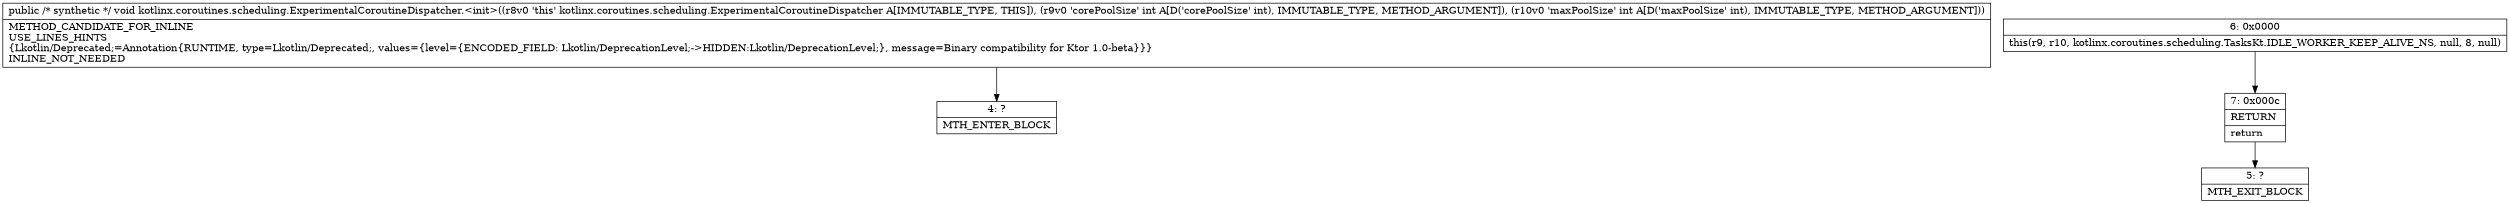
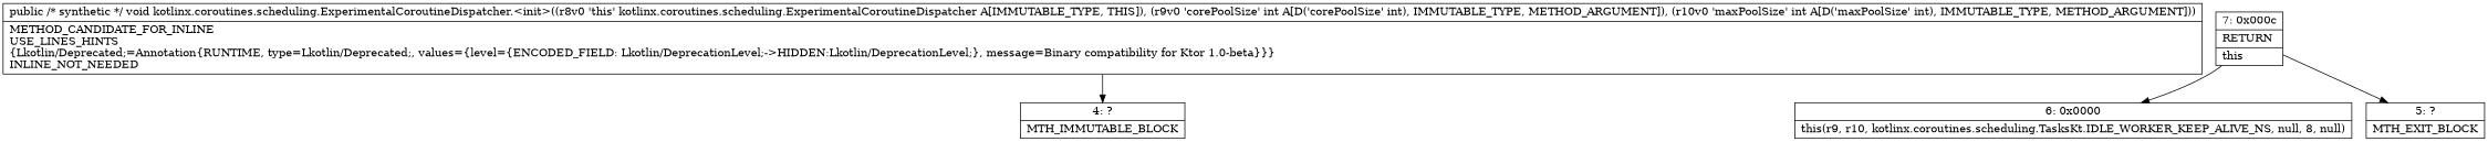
  digraph {
    node [shape=record]
-   n1 [label="{4\:\ ?|MTH_ENTER_BLOCK\l}"]
+   n1 [label="{4\:\ ?|MTH_IMMUTABLE_BLOCK\l}"]
    n2 [label="{6\:\ 0x0000|this(r9, r10, kotlinx.coroutines.scheduling.TasksKt.IDLE_WORKER_KEEP_ALIVE_NS, null, 8, null)\l}"]
-   n3 [label="{7\:\ 0x000c|RETURN\l|return\l}"]
+   n3 [label="{7\:\ 0x000c|RETURN\l|this\l}"]
    n4 [label="{5\:\ ?|MTH_EXIT_BLOCK\l}"]
    n5 [label="{public \/* synthetic *\/ void kotlinx.coroutines.scheduling.ExperimentalCoroutineDispatcher.\<init\>((r8v0 'this' kotlinx.coroutines.scheduling.ExperimentalCoroutineDispatcher A[IMMUTABLE_TYPE, THIS]), (r9v0 'corePoolSize' int A[D('corePoolSize' int), IMMUTABLE_TYPE, METHOD_ARGUMENT]), (r10v0 'maxPoolSize' int A[D('maxPoolSize' int), IMMUTABLE_TYPE, METHOD_ARGUMENT]))  | METHOD_CANDIDATE_FOR_INLINE\lUSE_LINES_HINTS\l\{Lkotlin\/Deprecated;=Annotation\{RUNTIME, type=Lkotlin\/Deprecated;, values=\{level=\{ENCODED_FIELD: Lkotlin\/DeprecationLevel;\-\>HIDDEN:Lkotlin\/DeprecationLevel;\}, message=Binary compatibility for Ktor 1.0\-beta\}\}\}\lINLINE_NOT_NEEDED\l}"]
-   n2 -> n3
+   n3 -> n2
    n3 -> n4
    n5 -> n1
  }
